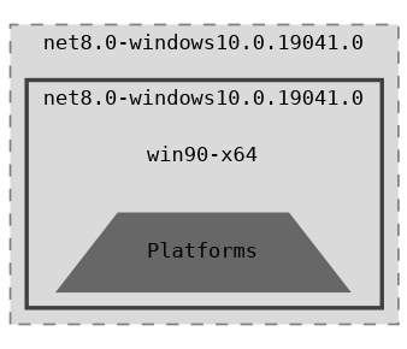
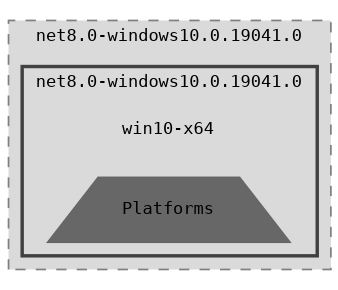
  digraph {
    compound=true
    rankdir=LR
    fontname="DejaVu Sans Mono"
    node [fontname="DejaVu Sans Mono" fontsize=10 color=gray40]
-   n1 [height=0.2 label="win90-x64" shape=plaintext width=0.4]
+   n1 [height=0.2 label="win10-x64" shape=plaintext width=0.4]
    n2 [fillcolor="#676767" height=0.2 label=Platforms shape=trapezium style=filled width=0.4]
    subgraph cluster_1 {
      bgcolor="#dadada"
      fontsize=10
      label="net8.0-windows10.0.19041.0"
      pencolor=grey50
      style="filled,dashed"
      subgraph cluster_2 {
        bgcolor="#dadada"
        fontsize=10
        pencolor=grey25
        style="filled,bold"
        n1
        n2
      }
    }
  }
